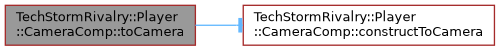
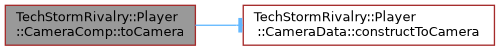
  digraph {
    rankdir=LR
    node [color=brown fontname=Helvetica fontsize=10 shape=box style=filled]
    n1 [fillcolor=grey60 fontcolor=black height=0.2 label="TechStormRivalry::Player\l::CameraComp::toCamera" width=0.4]
-   n2 [fillcolor=white height=0.2 label="TechStormRivalry::Player\l::CameraComp::constructToCamera" width=0.4]
+   n2 [fillcolor=white height=0.2 label="TechStormRivalry::Player\l::CameraData::constructToCamera" width=0.4]
    n1 -> n2 [color=steelblue1 fontname=Helvetica fontsize=10 labelfontname=Helvetica labelfontsize=10 style=solid arrowhead=tee]
  }
